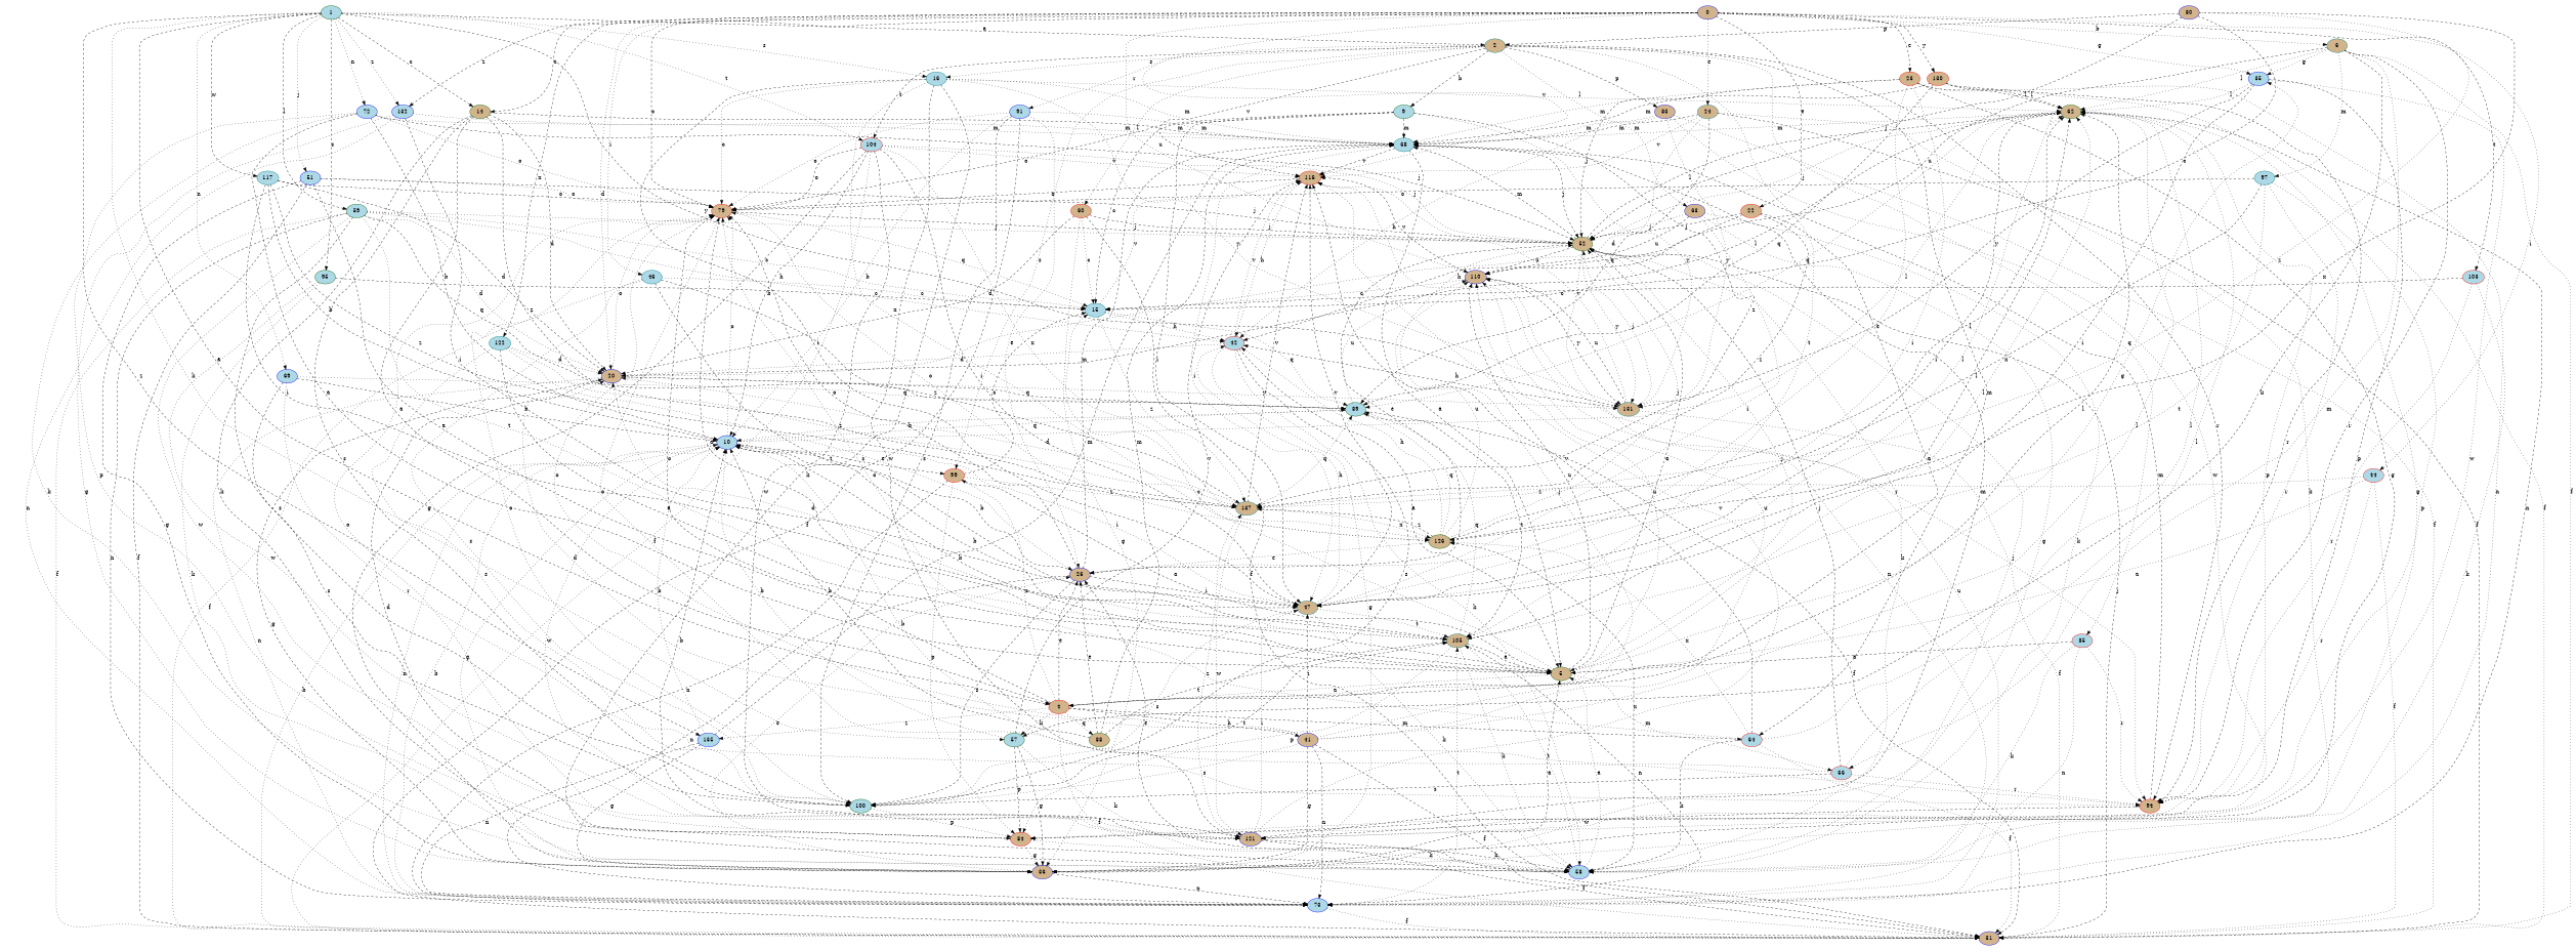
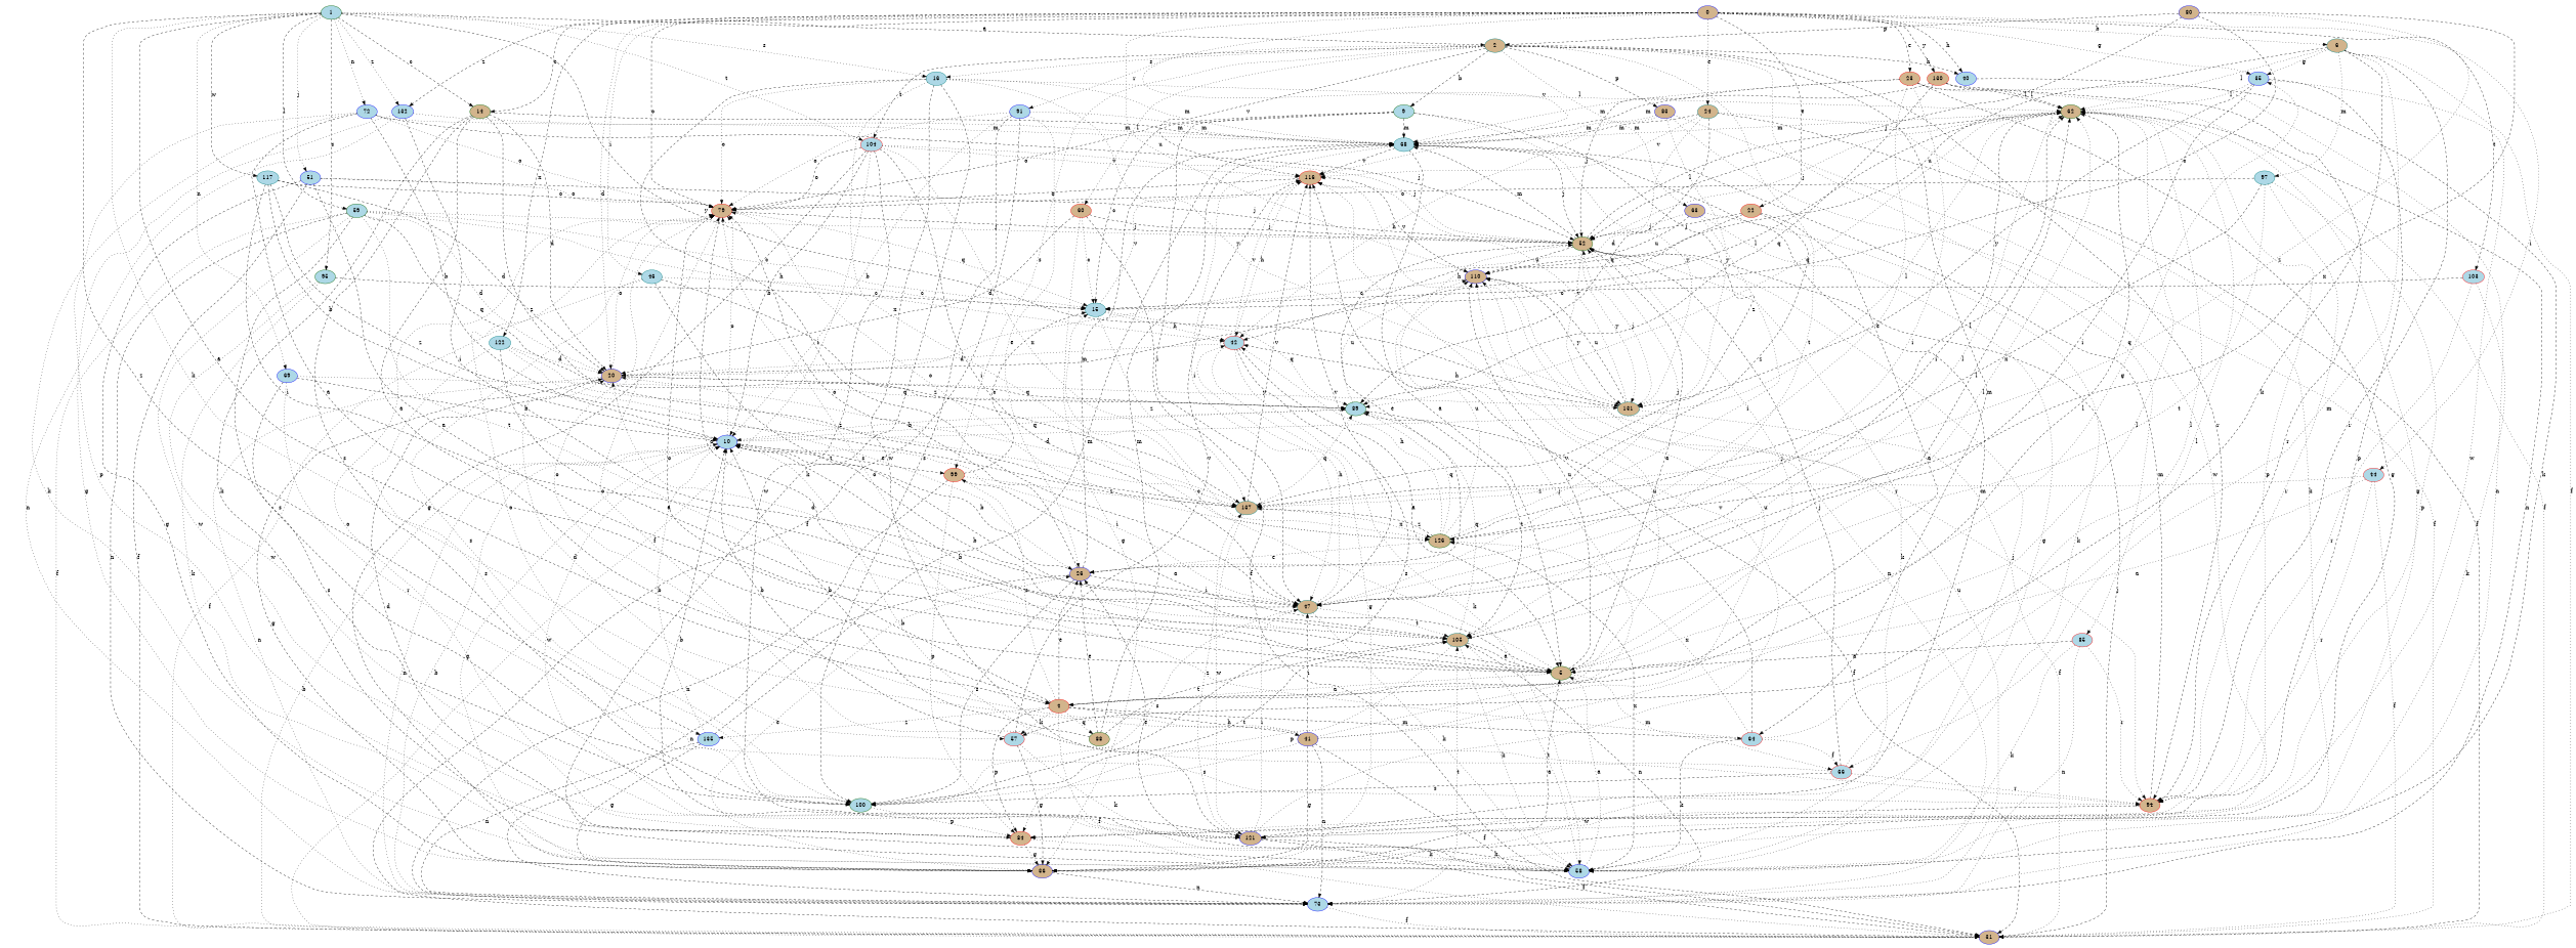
  strict digraph {
    node [color=blue fillcolor=tan style=filled]
    edge [style=dotted]
    6 [color=teal]
    0
    14 [color=darkgreen]
    20
    22 [color=red]
    23 [color=red]
    24 [color=teal]
    35 [fillcolor=lightblue]
+   40 [fillcolor=lightblue]
    44 [color=red fillcolor=lightblue]
    46 [color=teal fillcolor=lightblue]
    79 [color=red]
    103 [color=red fillcolor=lightblue]
    110
    116 [color=red]
    122 [color=teal fillcolor=lightblue]
    130 [color=red]
    132 [fillcolor=lightblue]
-   57 [color=darkgreen fillcolor=lightblue]
+   57 [color=red fillcolor=lightblue]
    94 [color=red]
    31
    62 [color=darkgreen]
    66 [color=red fillcolor=lightblue]
    n24 [color=teal fillcolor=lightblue label=97]
    4 [color=red]
    68 [color=teal fillcolor=lightblue]
    137 [color=teal]
    58 [fillcolor=lightblue]
    100 [color=darkgreen fillcolor=lightblue]
    131 [color=teal]
    36
    73 [fillcolor=lightblue]
    89 [color=darkgreen fillcolor=lightblue]
    52 [color=darkgreen]
    42 [color=red fillcolor=lightblue]
    26
    47 [color=teal]
    121
    84 [color=red]
    5 [color=darkgreen]
    105 [color=teal]
    15 [color=teal fillcolor=lightblue]
    1 [color=darkgreen fillcolor=lightblue]
    2 [color=teal]
    51 [fillcolor=lightblue]
    59 [color=darkgreen fillcolor=lightblue]
    69 [fillcolor=lightblue]
    72 [fillcolor=lightblue]
    95 [color=darkgreen fillcolor=lightblue]
    n50 [color=teal fillcolor=lightblue label=16]
    104 [color=red fillcolor=lightblue]
    117 [color=teal fillcolor=lightblue]
    135 [fillcolor=lightblue]
    9 [color=darkgreen fillcolor=lightblue]
    60 [color=red]
    63
    64 [color=red fillcolor=lightblue]
    83
    85 [color=red fillcolor=lightblue]
    91 [fillcolor=lightblue]
    99 [color=red]
    41
    88 [color=darkgreen]
    10 [fillcolor=lightblue]
    126 [color=darkgreen]
    80
    6 -> 35 [label=g]
    6 -> 110 [label=u style=dashed]
    6 -> 57 [label=k style=dashed]
    6 -> 94 [label=r style=dashed]
    6 -> 31 [label=f]
    6 -> 62 [label=l]
    6 -> 66 [label=m]
    6 -> n24 [label=m]
    0 -> 6 [label=b]
    0 -> 14 [label=c style=dashed]
    0 -> 20 [label=d]
    0 -> 22 [label=e style=dashed]
    0 -> 23 [label=e style=dashed]
    0 -> 24 [label=e]
    0 -> 35 [label=g]
+   0 -> 40 [label=h style=dashed]
    0 -> 44 [label=i]
    0 -> 46 [label=i]
    0 -> 79 [label=o style=dashed]
    0 -> 103 [label=t style=dashed]
    0 -> 110 [label=u]
    0 -> 116 [label=v]
    0 -> 122 [label=x style=dashed]
    0 -> 130 [label=y style=dashed]
    0 -> 132 [label=z style=dashed]
    14 -> 20 [label=d style=dashed]
    14 -> 4 [label=a style=dashed]
    14 -> 68 [label=m style=dashed]
    14 -> 137 [label=z style=dashed]
    14 -> 58 [label=k style=dashed]
    14 -> 100 [label=s style=dashed]
    20 -> 79 [label=o]
    20 -> 62 [label=l style=dashed]
    20 -> 131 [label=y]
    20 -> 36 [label=g style=dashed]
    20 -> 73 [label=n]
    20 -> 89 [label=q style=dashed]
    22 -> 4 [label=a style=dashed]
    22 -> 137 [label=z style=dashed]
    22 -> 52 [label=j style=dashed]
    22 -> 42 [label=h style=dashed]
    23 -> 31 [label=f]
    23 -> 62 [label=l style=dashed]
    23 -> 68 [label=m]
    23 -> 36 [label=g style=dashed]
    23 -> 52 [label=j style=dashed]
    23 -> 26 [label=e]
    23 -> 47 [label=i]
    24 -> 20 [label=d]
    24 -> 116 [label=v]
    24 -> 31 [label=f style=dashed]
    24 -> 68 [label=m style=dashed]
    24 -> 58 [label=k]
    24 -> 89 [label=q style=dashed]
    35 -> 62 [label=l]
    35 -> 131 [label=y style=dashed]
    35 -> 47 [label=i style=dashed]
    35 -> 121 [label=w]
    35 -> 84 [label=p style=dashed]
+   40 -> 58 [label=k style=dashed]
    44 -> 94 [label=r]
    44 -> 31 [label=f]
    44 -> 137 [label=z]
    44 -> 5 [label=a]
    46 -> 31 [label=f]
    46 -> 137 [label=z style=dashed]
    46 -> 100 [label=s]
    46 -> 105 [label=t style=dashed]
    46 -> 15 [label=c]
    79 -> 52 [label=j style=dashed]
    79 -> 5 [label=a style=dashed]
    79 -> 15 [label=q]
    103 -> 94 [label=r]
    103 -> 58 [label=k]
    103 -> 15 [label=c style=dashed]
    110 -> 116 [label=v style=dashed]
    110 -> 131 [label=y style=dashed]
    110 -> 15 [label=c]
    116 -> 79 [label=o style=dashed]
    116 -> 94 [label=r]
    116 -> 42 [label=h]
    122 -> 20 [label=d]
    122 -> 137 [label=z]
    122 -> 100 [label=s]
    122 -> 26 [label=e]
    122 -> 5 [label=a style=dashed]
    130 -> 94 [label=r style=dashed]
    130 -> 62 [label=l style=dashed]
    130 -> 68 [label=m style=dashed]
    130 -> 73 [label=n]
    130 -> 89 [label=q style=dashed]
    132 -> 68 [label=m]
    132 -> 36 [label=g]
    132 -> 73 [label=n]
    132 -> 47 [label=i style=dashed]
    57 -> 116 [label=v style=dashed]
    57 -> 58 [label=k]
    57 -> 36 [label=g style=dashed]
-   57 -> 84 [label=p style=dashed]
-   57 -> 10 [label=b]
+   4 -> 84 [label=p style=dashed]
+   57 -> 10 [label=b style=dashed]
    94 -> 68 [label=m style=dashed]
    94 -> 121 [label=w style=dashed]
    94 -> 10 [label=b]
    31 -> 52 [label=j style=dashed]
    31 -> 10 [label=b]
    62 -> 68 [label=m]
    62 -> 36 [label=g]
    62 -> 73 [label=n style=dashed]
    62 -> 89 [label=q]
    62 -> 52 [label=j]
    62 -> 47 [label=i style=dashed]
    62 -> 84 [label=p]
    66 -> 79 [label=o]
    66 -> 94 [label=r]
    66 -> 62 [label=l]
    66 -> 100 [label=s style=dashed]
    66 -> 52 [label=j style=dashed]
    n24 -> 79 [label=o style=dashed]
    n24 -> 94 [label=r]
    n24 -> 84 [label=p]
    n24 -> 105 [label=t]
    n24 -> 126 [label=x style=dashed]
    4 -> 79 [label=o style=dashed]
    4 -> 110 [label=u]
    4 -> 57 [label=k]
    4 -> 31 [label=f]
    4 -> 62 [label=l style=dashed]
    4 -> 26 [label=e style=dashed]
    4 -> 135 [label=z]
    4 -> 64 [label=m style=dashed]
    4 -> 99 [label=s]
    4 -> 41 [label=h style=dashed]
    4 -> 88 [label=q]
    68 -> 116 [label=v style=dashed]
    68 -> 52 [label=j style=dashed]
    68 -> 47 [label=i]
    68 -> 5 [label=a style=dashed]
    137 -> 20 [label=d]
    137 -> 116 [label=v style=dashed]
    137 -> 89 [label=q]
    137 -> 121 [label=w]
    137 -> 126 [label=x]
    58 -> 52 [label=j]
    58 -> 26 [label=e style=dashed]
    58 -> 5 [label=a]
    58 -> 105 [label=t]
    58 -> 126 [label=x style=dashed]
    100 -> 79 [label=o]
    100 -> 84 [label=p]
    100 -> 105 [label=t style=dashed]
    131 -> 110 [label=u style=dashed]
    131 -> 116 [label=v]
    131 -> 31 [label=f]
    131 -> 52 [label=j]
    131 -> 42 [label=h style=dashed]
    36 -> 73 [label=n style=dashed]
    36 -> 26 [label=e]
    36 -> 5 [label=a style=dashed]
    73 -> 110 [label=u]
    73 -> 31 [label=f]
    73 -> 105 [label=t]
    73 -> 10 [label=b]
    89 -> 110 [label=u]
    89 -> 31 [label=f style=dashed]
    89 -> 105 [label=t style=dashed]
    89 -> 10 [label=b]
    52 -> 110 [label=u style=dashed]
    52 -> 62 [label=l style=dashed]
    52 -> 68 [label=m style=dashed]
    52 -> 58 [label=k]
    52 -> 131 [label=y]
    52 -> 73 [label=n]
    52 -> 26 [label=e style=dashed]
    52 -> 5 [label=a style=dashed]
    42 -> 20 [label=d]
    42 -> 116 [label=v]
    42 -> 58 [label=k]
    42 -> 100 [label=s style=dashed]
    42 -> 36 [label=g]
    42 -> 5 [label=a style=dashed]
    26 -> 79 [label=o style=dashed]
    26 -> 68 [label=m style=dashed]
    26 -> 100 [label=s style=dashed]
    26 -> 73 [label=n style=dashed]
    26 -> 47 [label=i style=dashed]
    26 -> 10 [label=b style=dashed]
    47 -> 116 [label=v style=dashed]
    47 -> 62 [label=l]
    47 -> 58 [label=k]
    47 -> 100 [label=s]
    47 -> 42 [label=h]
    47 -> 105 [label=t]
    121 -> 116 [label=v]
    121 -> 31 [label=f style=dashed]
    121 -> 68 [label=m style=dashed]
    121 -> 137 [label=z]
    121 -> 58 [label=k style=dashed]
    121 -> 47 [label=i]
    121 -> 10 [label=b style=dashed]
    84 -> 20 [label=d style=dashed]
    84 -> 79 [label=o]
    84 -> 58 [label=k]
    84 -> 36 [label=g]
    5 -> 35 [label=g]
    5 -> 110 [label=u style=dashed]
    5 -> 62 [label=l]
    5 -> 66 [label=m]
    5 -> 4 [label=a]
    5 -> 52 [label=j]
    5 -> 15 [label=c]
    5 -> 10 [label=b style=dashed]
    105 -> 20 [label=d]
    105 -> 62 [label=l style=dashed]
    105 -> 58 [label=k]
    105 -> 73 [label=n style=dashed]
    105 -> 89 [label=q]
    105 -> 84 [label=p]
    105 -> 5 [label=a style=dashed]
    105 -> 10 [label=b style=dashed]
    15 -> 116 [label=v]
    15 -> 137 [label=z]
    15 -> 89 [label=q]
    15 -> 42 [label=h]
    1 -> 14 [label=c style=dashed]
    1 -> 132 [label=z]
    1 -> 57 [label=k]
    1 -> 4 [label=a style=dashed]
    1 -> 131 [label=y style=dashed]
    1 -> 2 [label=a style=dashed]
    1 -> 51 [label=j]
    1 -> 59 [label=l style=dashed]
    1 -> 69 [label=n]
    1 -> 72 [label=n]
    1 -> 95 [label=s style=dashed]
    1 -> n50 [label=s]
    1 -> 104 [label=t]
    1 -> 117 [label=w style=dashed]
    1 -> 135 [label=z style=dashed]
+   2 -> 40 [label=h style=dashed]
    2 -> 116 [label=v style=dashed]
    2 -> 94 [label=r style=dashed]
    2 -> 105 [label=t]
    2 -> n50 [label=s]
    2 -> 104 [label=t style=dashed]
    2 -> 9 [label=b style=dashed]
    2 -> 60 [label=l]
    2 -> 63 [label=m]
    2 -> 64 [label=m style=dashed]
    2 -> 83 [label=p style=dashed]
    2 -> 85 [label=q]
    2 -> 91 [label=r]
    2 -> 99 [label=s]
    51 -> 79 [label=o]
    51 -> 31 [label=f style=dashed]
    51 -> 36 [label=g style=dashed]
    51 -> 52 [label=j style=dashed]
    51 -> 5 [label=a style=dashed]
    59 -> 20 [label=d]
    59 -> 31 [label=f]
    59 -> 100 [label=s style=dashed]
    59 -> 73 [label=n style=dashed]
    59 -> 89 [label=q style=dashed]
    59 -> 52 [label=j]
    59 -> 42 [label=h]
    59 -> 121 [label=w]
    59 -> 105 [label=t]
    59 -> 15 [label=c]
    69 -> 94 [label=r]
    69 -> 100 [label=s style=dashed]
    69 -> 89 [label=q]
    69 -> 10 [label=b style=dashed]
    72 -> 79 [label=o]
    72 -> 68 [label=m]
    72 -> 58 [label=k]
    72 -> 52 [label=j style=dashed]
    72 -> 84 [label=p]
    72 -> 5 [label=a style=dashed]
    72 -> 10 [label=b style=dashed]
    95 -> 58 [label=k]
    95 -> 121 [label=w]
    95 -> 15 [label=c style=dashed]
    n50 -> 79 [label=o]
    n50 -> 62 [label=l]
    n50 -> 68 [label=m]
    n50 -> 58 [label=k style=dashed]
    n50 -> 131 [label=y]
    n50 -> 47 [label=i style=dashed]
    n50 -> 121 [label=w style=dashed]
    n50 -> 126 [label=x]
    104 -> 79 [label=o style=dashed]
    104 -> 116 [label=v]
    104 -> 31 [label=f]
    104 -> 36 [label=g style=dashed]
    104 -> 52 [label=j]
    104 -> 47 [label=i style=dashed]
    104 -> 121 [label=w style=dashed]
    104 -> 10 [label=b style=dashed]
    104 -> 126 [label=x]
    117 -> 20 [label=d style=dashed]
    117 -> 79 [label=o style=dashed]
    117 -> 137 [label=z style=dashed]
    117 -> 47 [label=i style=dashed]
    117 -> 10 [label=b style=dashed]
    135 -> 68 [label=m style=dashed]
    135 -> 36 [label=g style=dashed]
    135 -> 73 [label=n style=dashed]
    135 -> 10 [label=b]
    9 -> 79 [label=o style=dashed]
    9 -> 68 [label=m style=dashed]
    9 -> 137 [label=z style=dashed]
    9 -> 131 [label=y]
    9 -> 47 [label=i style=dashed]
    9 -> 15 [label=c style=dashed]
    60 -> 20 [label=d style=dashed]
    60 -> 31 [label=f style=dashed]
    60 -> 36 [label=g]
    60 -> 52 [label=j style=dashed]
    60 -> 15 [label=c]
    63 -> 110 [label=u style=dashed]
    63 -> 58 [label=k]
    63 -> 36 [label=g]
    63 -> 52 [label=j]
    63 -> 47 [label=i]
    64 -> 79 [label=o]
    64 -> 116 [label=v style=dashed]
-   64 -> 31 [label=f]
+   64 -> 66 [label=f]
    64 -> 62 [label=l]
    64 -> 58 [label=k style=dashed]
    64 -> 126 [label=x]
    83 -> 31 [label=f]
    83 -> 68 [label=m]
    83 -> 131 [label=y]
    83 -> 42 [label=h]
    83 -> 121 [label=w]
    85 -> 94 [label=r]
    85 -> 58 [label=k]
    85 -> 73 [label=n]
    85 -> 5 [label=a style=dashed]
    91 -> 79 [label=o]
    91 -> 31 [label=f style=dashed]
    91 -> 68 [label=m]
    91 -> 100 [label=s style=dashed]
    91 -> 26 [label=e]
    91 -> 10 [label=b]
    99 -> 137 [label=z]
    99 -> 73 [label=n style=dashed]
    99 -> 84 [label=p]
    99 -> 5 [label=a style=dashed]
    99 -> 15 [label=c style=dashed]
    41 -> 20 [label=d]
    41 -> 79 [label=o]
    41 -> 110 [label=u]
    41 -> 31 [label=f style=dashed]
    41 -> 62 [label=l]
    41 -> 100 [label=s]
    41 -> 36 [label=g style=dashed]
    41 -> 73 [label=n style=dashed]
    41 -> 52 [label=j]
    41 -> 47 [label=i style=dashed]
    88 -> 68 [label=m style=dashed]
    88 -> 26 [label=e style=dashed]
    88 -> 105 [label=t style=dashed]
    88 -> 10 [label=b style=dashed]
    10 -> 79 [label=o]
    10 -> 62 [label=l]
    10 -> 36 [label=g]
    10 -> 73 [label=n]
    10 -> 89 [label=q]
    10 -> 47 [label=i]
    10 -> 121 [label=w]
    10 -> 99 [label=s style=dashed]
    126 -> 79 [label=o]
    126 -> 110 [label=u]
    126 -> 62 [label=l style=dashed]
    126 -> 137 [label=z style=dashed]
    126 -> 89 [label=q]
    126 -> 52 [label=j]
    126 -> 42 [label=h]
    126 -> 26 [label=e]
    80 -> 137 [label=z]
    80 -> 52 [label=j style=dashed]
    80 -> 15 [label=c style=dashed]
    80 -> 2 [label=p style=dashed]
    80 -> 126 [label=x style=dashed]
  }
